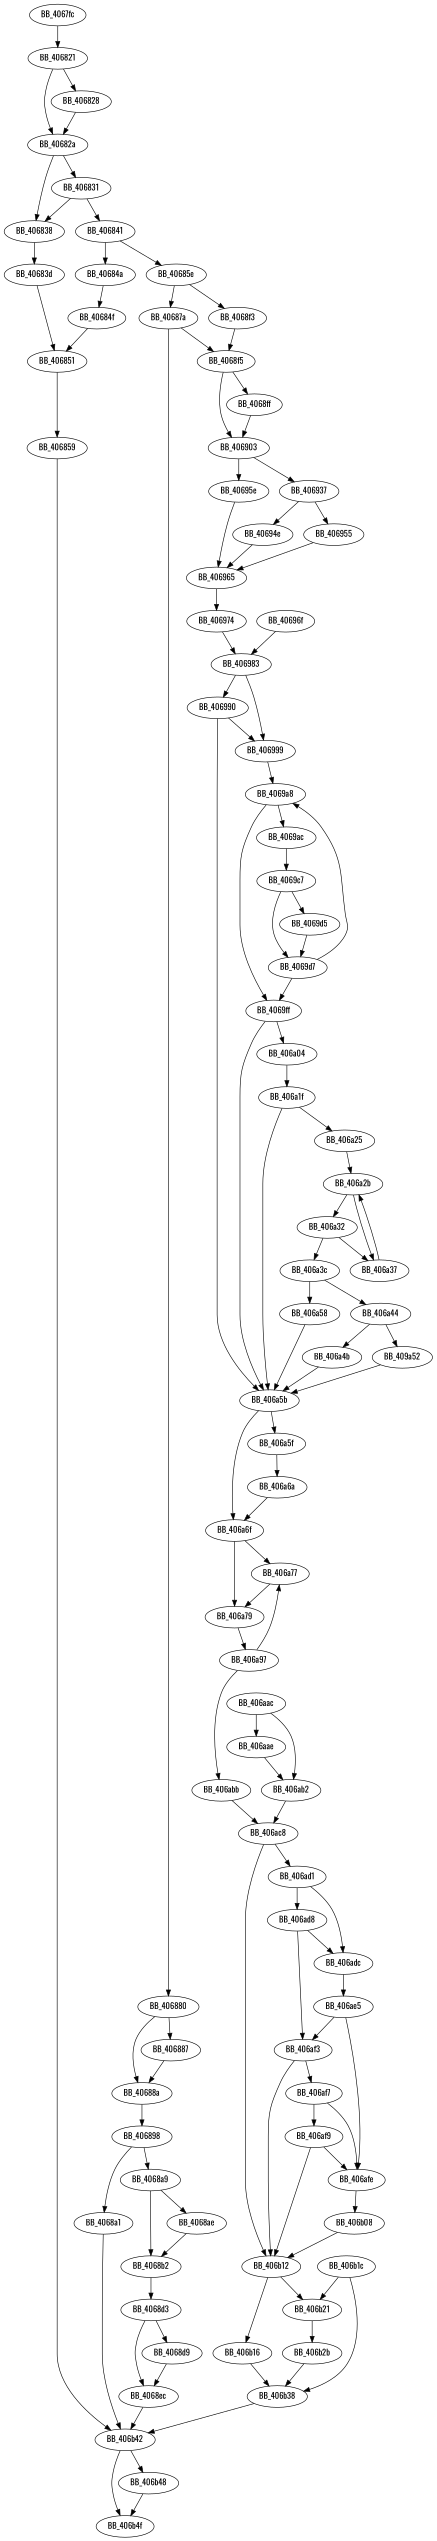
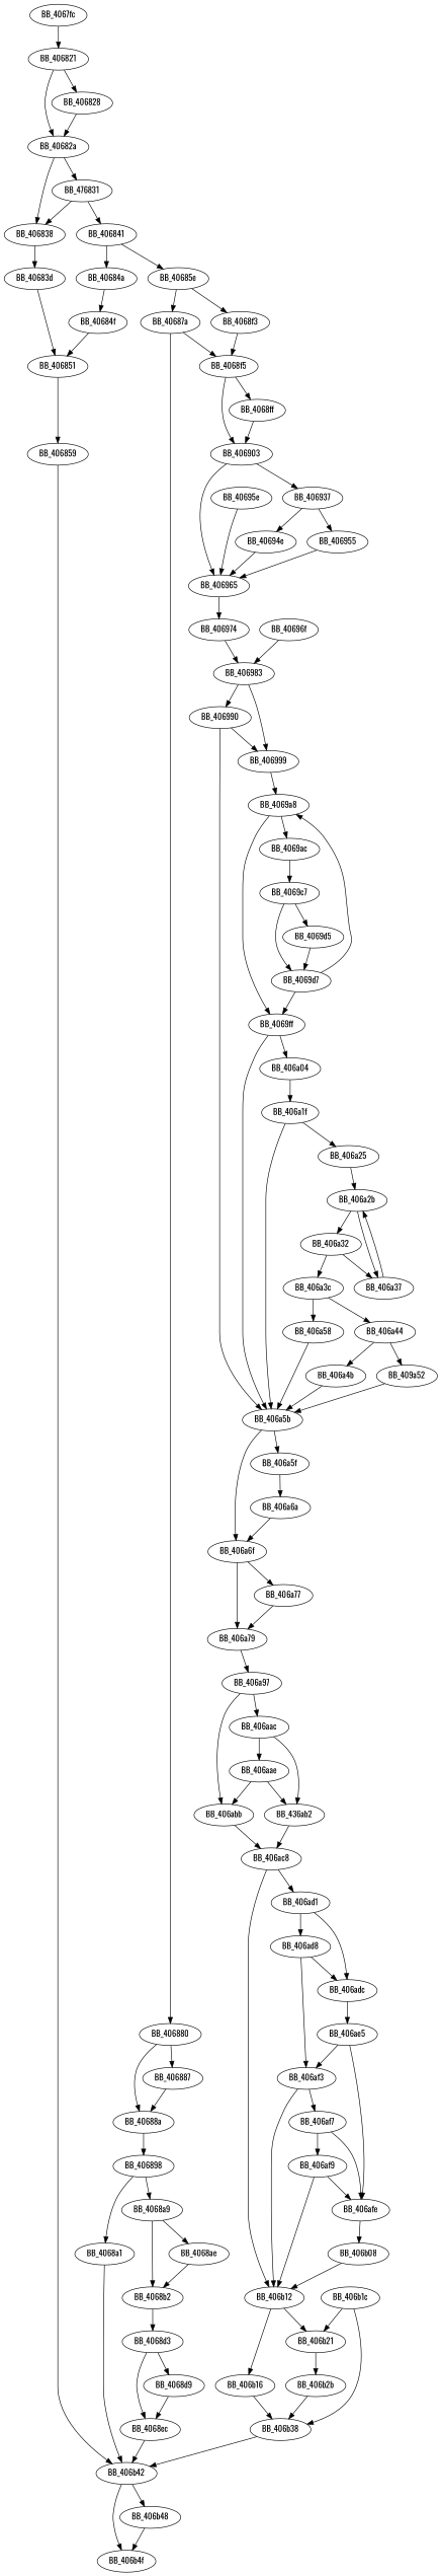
  digraph {
    fontname=Oswald
    node [fontname=Oswald]
    edge [fontname=Oswald]
    BB_4067fc
    BB_406821
    BB_406828
    BB_40682a
-   BB_406831
+   BB_406831 [label=BB_476831]
    BB_406838
    BB_406841
    BB_40683d
    BB_40684a
    BB_40685e
    BB_406851
    BB_40684f
    BB_40687a
    BB_4068f3
    BB_406859
    BB_406b42
    BB_406880
    BB_4068f5
    BB_406b48
    BB_406b4f
    BB_406887
    BB_40688a
    BB_4068ff
    BB_406903
    BB_406898
    BB_406937
    BB_40695e
    BB_4068a1
    BB_4068a9
    BB_4068ae
    BB_4068b2
    BB_4068d3
    BB_4068d9
    BB_4068ec
    BB_40694e
    BB_406955
    BB_406965
    BB_406974
    BB_40696f
    BB_406983
    BB_406990
    BB_406999
    BB_406a5b
    BB_4069a8
    BB_406a5f
    BB_406a6f
    BB_4069ac
    BB_4069ff
    BB_406a6a
    BB_406a77
    BB_406a79
    BB_4069c7
    BB_406a04
    BB_4069d5
    BB_4069d7
    BB_406a1f
    BB_406a25
    BB_406a2b
    BB_406a32
    BB_406a37
    BB_406a3c
    BB_406a44
    BB_406a58
    BB_406a4b
    n65 [label=BB_409a52]
    BB_406a97
    BB_406aac
    BB_406abb
    BB_406aae
-   BB_406ab2
+   BB_406ab2 [label=BB_436ab2]
    BB_406ac8
    BB_406ad1
    BB_406b12
    BB_406ad8
    BB_406adc
    BB_406b16
    BB_406b21
    BB_406af3
    BB_406ae5
    BB_406b38
    BB_406b2b
    BB_406af7
    BB_406afe
    BB_406af9
    BB_406b08
    BB_406b1c
    BB_4067fc -> BB_406821
    BB_406821 -> BB_406828
    BB_406821 -> BB_40682a
    BB_406828 -> BB_40682a
    BB_40682a -> BB_406831
    BB_40682a -> BB_406838
    BB_406831 -> BB_406838
    BB_406831 -> BB_406841
    BB_406838 -> BB_40683d
    BB_406841 -> BB_40684a
    BB_406841 -> BB_40685e
    BB_40683d -> BB_406851
    BB_40684a -> BB_40684f
    BB_40685e -> BB_40687a
    BB_40685e -> BB_4068f3
    BB_406851 -> BB_406859
    BB_40684f -> BB_406851
    BB_40687a -> BB_406880
    BB_40687a -> BB_4068f5
    BB_4068f3 -> BB_4068f5
    BB_406859 -> BB_406b42
    BB_406b42 -> BB_406b48
    BB_406b42 -> BB_406b4f
    BB_406880 -> BB_406887
    BB_406880 -> BB_40688a
    BB_4068f5 -> BB_4068ff
    BB_4068f5 -> BB_406903
    BB_406b48 -> BB_406b4f
    BB_406887 -> BB_40688a
    BB_40688a -> BB_406898
    BB_4068ff -> BB_406903
    BB_406903 -> BB_406937
-   BB_406903 -> BB_40695e
+   BB_406903 -> BB_406965
    BB_406898 -> BB_4068a1
    BB_406898 -> BB_4068a9
    BB_406937 -> BB_40694e
    BB_406937 -> BB_406955
    BB_40695e -> BB_406965
    BB_4068a1 -> BB_406b42
    BB_4068a9 -> BB_4068ae
    BB_4068a9 -> BB_4068b2
    BB_4068ae -> BB_4068b2
    BB_4068b2 -> BB_4068d3
    BB_4068d3 -> BB_4068d9
    BB_4068d3 -> BB_4068ec
    BB_4068d9 -> BB_4068ec
    BB_4068ec -> BB_406b42
    BB_40694e -> BB_406965
    BB_406955 -> BB_406965
    BB_406965 -> BB_406974
    BB_406974 -> BB_406983
    BB_40696f -> BB_406983
    BB_406983 -> BB_406990
    BB_406983 -> BB_406999
    BB_406990 -> BB_406999
    BB_406990 -> BB_406a5b
    BB_406999 -> BB_4069a8
    BB_406a5b -> BB_406a5f
    BB_406a5b -> BB_406a6f
    BB_4069a8 -> BB_4069ac
    BB_4069a8 -> BB_4069ff
    BB_406a5f -> BB_406a6a
    BB_406a6f -> BB_406a77
    BB_406a6f -> BB_406a79
    BB_4069ac -> BB_4069c7
    BB_4069ff -> BB_406a5b
    BB_4069ff -> BB_406a04
    BB_406a6a -> BB_406a6f
    BB_406a77 -> BB_406a79
    BB_406a79 -> BB_406a97
    BB_4069c7 -> BB_4069d5
    BB_4069c7 -> BB_4069d7
    BB_406a04 -> BB_406a1f
    BB_4069d5 -> BB_4069d7
    BB_4069d7 -> BB_4069a8
    BB_4069d7 -> BB_4069ff
    BB_406a1f -> BB_406a5b
    BB_406a1f -> BB_406a25
    BB_406a25 -> BB_406a2b
    BB_406a2b -> BB_406a32
    BB_406a2b -> BB_406a37
    BB_406a32 -> BB_406a37
    BB_406a32 -> BB_406a3c
    BB_406a37 -> BB_406a2b
    BB_406a3c -> BB_406a44
    BB_406a3c -> BB_406a58
    BB_406a44 -> BB_406a4b
    BB_406a44 -> n65
    BB_406a58 -> BB_406a5b
    BB_406a4b -> BB_406a5b
    n65 -> BB_406a5b
-   BB_406a97 -> BB_406a77
+   BB_406a97 -> BB_406aac
    BB_406a97 -> BB_406abb
    BB_406aac -> BB_406aae
    BB_406aac -> BB_406ab2
    BB_406abb -> BB_406ac8
+   BB_406aae -> BB_406abb
    BB_406aae -> BB_406ab2
    BB_406ab2 -> BB_406ac8
    BB_406ac8 -> BB_406ad1
    BB_406ac8 -> BB_406b12
    BB_406ad1 -> BB_406ad8
    BB_406ad1 -> BB_406adc
    BB_406b12 -> BB_406b16
    BB_406b12 -> BB_406b21
    BB_406ad8 -> BB_406adc
    BB_406ad8 -> BB_406af3
    BB_406adc -> BB_406ae5
    BB_406b16 -> BB_406b38
    BB_406b21 -> BB_406b2b
    BB_406af3 -> BB_406b12
    BB_406af3 -> BB_406af7
    BB_406ae5 -> BB_406af3
    BB_406ae5 -> BB_406afe
    BB_406b38 -> BB_406b42
    BB_406b2b -> BB_406b38
    BB_406af7 -> BB_406afe
    BB_406af7 -> BB_406af9
    BB_406afe -> BB_406b08
    BB_406af9 -> BB_406b12
    BB_406af9 -> BB_406afe
    BB_406b08 -> BB_406b12
    BB_406b1c -> BB_406b21
    BB_406b1c -> BB_406b38
  }
